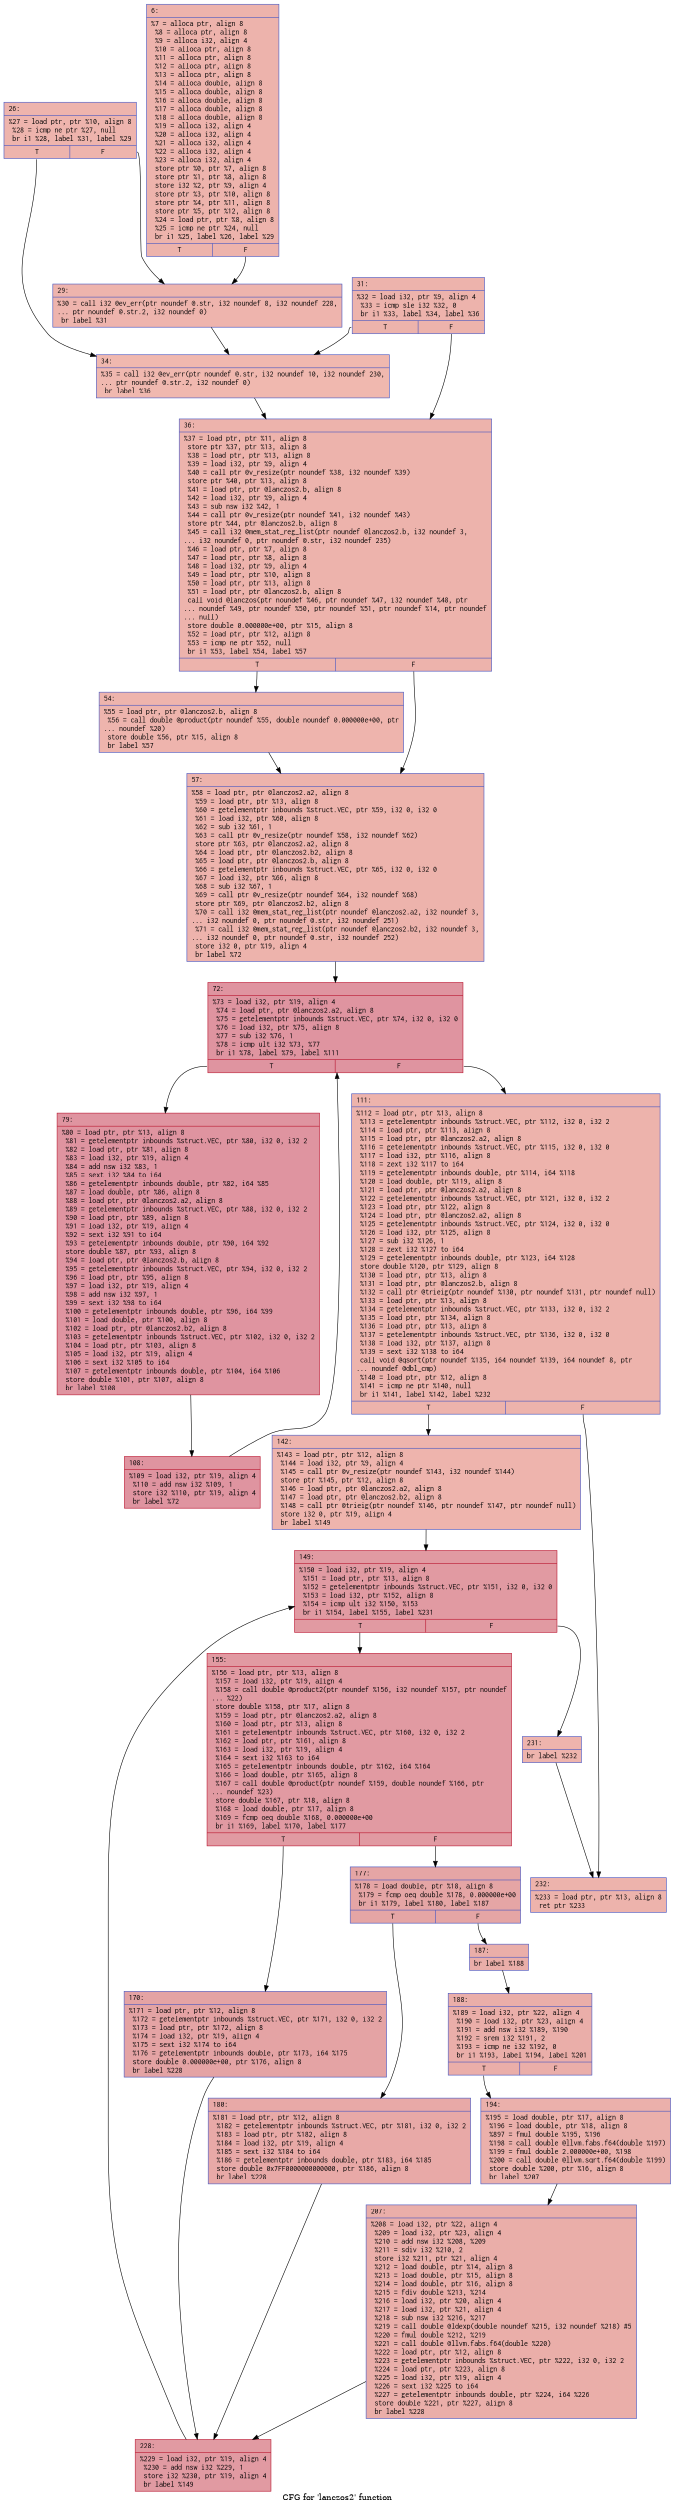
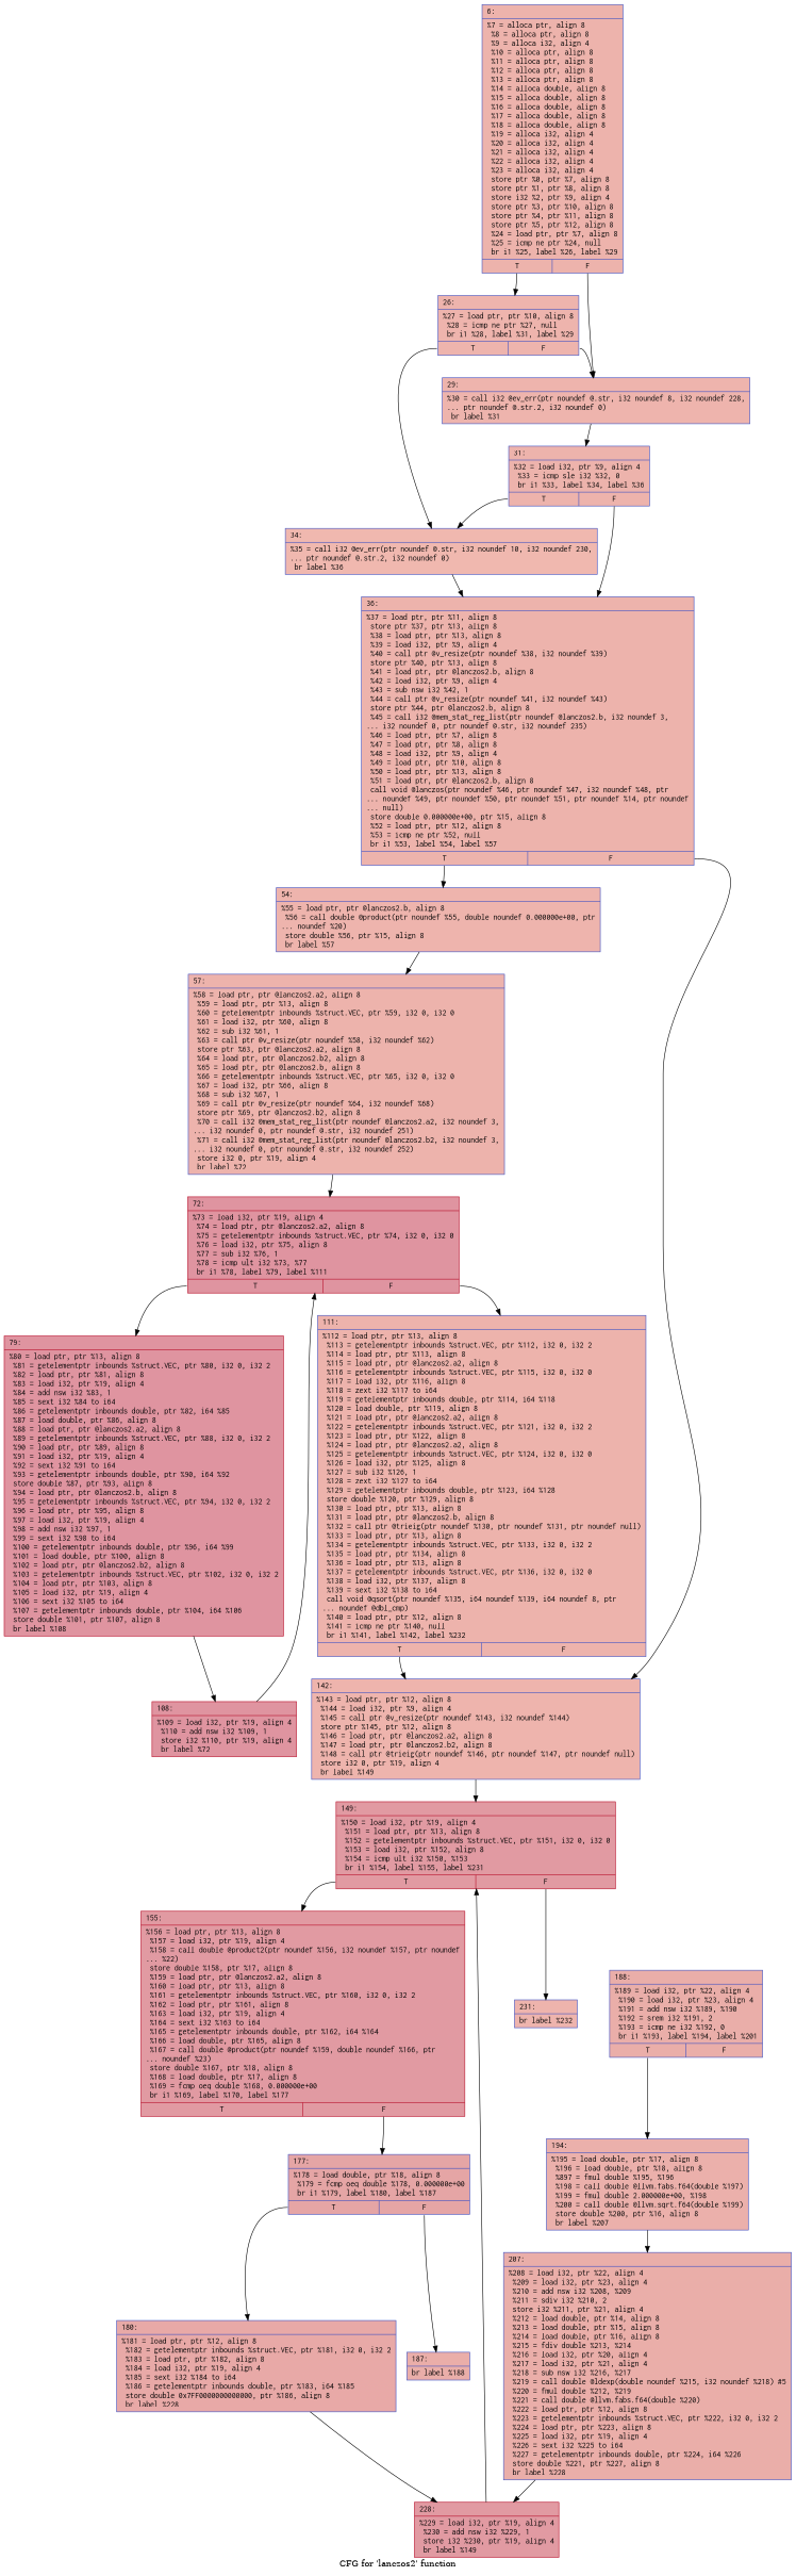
  digraph {
    label="CFG for 'lanczos2' function"
    node [color="#3d50c3ff" fillcolor="#d6524470" fontname=Courier shape=record style=filled]
-   n1 [label="{6:\l|  %7 = alloca ptr, align 8\l  %8 = alloca ptr, align 8\l  %9 = alloca i32, align 4\l  %10 = alloca ptr, align 8\l  %11 = alloca ptr, align 8\l  %12 = alloca ptr, align 8\l  %13 = alloca ptr, align 8\l  %14 = alloca double, align 8\l  %15 = alloca double, align 8\l  %16 = alloca double, align 8\l  %17 = alloca double, align 8\l  %18 = alloca double, align 8\l  %19 = alloca i32, align 4\l  %20 = alloca i32, align 4\l  %21 = alloca i32, align 4\l  %22 = alloca i32, align 4\l  %23 = alloca i32, align 4\l  store ptr %0, ptr %7, align 8\l  store ptr %1, ptr %8, align 8\l  store i32 %2, ptr %9, align 4\l  store ptr %3, ptr %10, align 8\l  store ptr %4, ptr %11, align 8\l  store ptr %5, ptr %12, align 8\l  %24 = load ptr, ptr %8, align 8\l  %25 = icmp ne ptr %24, null\l  br i1 %25, label %26, label %29\l|{<s0>T|<s1>F}}"]
+   n1 [label="{6:\l|  %7 = alloca ptr, align 8\l  %8 = alloca ptr, align 8\l  %9 = alloca i32, align 4\l  %10 = alloca ptr, align 8\l  %11 = alloca ptr, align 8\l  %12 = alloca ptr, align 8\l  %13 = alloca ptr, align 8\l  %14 = alloca double, align 8\l  %15 = alloca double, align 8\l  %16 = alloca double, align 8\l  %17 = alloca double, align 8\l  %18 = alloca double, align 8\l  %19 = alloca i32, align 4\l  %20 = alloca i32, align 4\l  %21 = alloca i32, align 4\l  %22 = alloca i32, align 4\l  %23 = alloca i32, align 4\l  store ptr %0, ptr %7, align 8\l  store ptr %1, ptr %8, align 8\l  store i32 %2, ptr %9, align 4\l  store ptr %3, ptr %10, align 8\l  store ptr %4, ptr %11, align 8\l  store ptr %5, ptr %12, align 8\l  %24 = load ptr, ptr %7, align 8\l  %25 = icmp ne ptr %24, null\l  br i1 %25, label %26, label %29\l|{<s0>T|<s1>F}}"]
    n2 [fillcolor="#d8564670" label="{26:\l|  %27 = load ptr, ptr %10, align 8\l  %28 = icmp ne ptr %27, null\l  br i1 %28, label %31, label %29\l|{<s0>T|<s1>F}}"]
    n3 [fillcolor="#d8564670" label="{29:\l|  %30 = call i32 @ev_err(ptr noundef @.str, i32 noundef 8, i32 noundef 228,\l... ptr noundef @.str.2, i32 noundef 0)\l  br label %31\l}"]
    n4 [fillcolor="#dc5d4a70" label="{34:\l|  %35 = call i32 @ev_err(ptr noundef @.str, i32 noundef 10, i32 noundef 230,\l... ptr noundef @.str.2, i32 noundef 0)\l  br label %36\l}"]
    n5 [label="{31:\l|  %32 = load i32, ptr %9, align 4\l  %33 = icmp sle i32 %32, 0\l  br i1 %33, label %34, label %36\l|{<s0>T|<s1>F}}"]
    n6 [label="{36:\l|  %37 = load ptr, ptr %11, align 8\l  store ptr %37, ptr %13, align 8\l  %38 = load ptr, ptr %13, align 8\l  %39 = load i32, ptr %9, align 4\l  %40 = call ptr @v_resize(ptr noundef %38, i32 noundef %39)\l  store ptr %40, ptr %13, align 8\l  %41 = load ptr, ptr @lanczos2.b, align 8\l  %42 = load i32, ptr %9, align 4\l  %43 = sub nsw i32 %42, 1\l  %44 = call ptr @v_resize(ptr noundef %41, i32 noundef %43)\l  store ptr %44, ptr @lanczos2.b, align 8\l  %45 = call i32 @mem_stat_reg_list(ptr noundef @lanczos2.b, i32 noundef 3,\l... i32 noundef 0, ptr noundef @.str, i32 noundef 235)\l  %46 = load ptr, ptr %7, align 8\l  %47 = load ptr, ptr %8, align 8\l  %48 = load i32, ptr %9, align 4\l  %49 = load ptr, ptr %10, align 8\l  %50 = load ptr, ptr %13, align 8\l  %51 = load ptr, ptr @lanczos2.b, align 8\l  call void @lanczos(ptr noundef %46, ptr noundef %47, i32 noundef %48, ptr\l... noundef %49, ptr noundef %50, ptr noundef %51, ptr noundef %14, ptr noundef\l... null)\l  store double 0.000000e+00, ptr %15, align 8\l  %52 = load ptr, ptr %12, align 8\l  %53 = icmp ne ptr %52, null\l  br i1 %53, label %54, label %57\l|{<s0>T|<s1>F}}"]
    n7 [fillcolor="#d8564670" label="{54:\l|  %55 = load ptr, ptr @lanczos2.b, align 8\l  %56 = call double @product(ptr noundef %55, double noundef 0.000000e+00, ptr\l... noundef %20)\l  store double %56, ptr %15, align 8\l  br label %57\l}"]
    n8 [label="{57:\l|  %58 = load ptr, ptr @lanczos2.a2, align 8\l  %59 = load ptr, ptr %13, align 8\l  %60 = getelementptr inbounds %struct.VEC, ptr %59, i32 0, i32 0\l  %61 = load i32, ptr %60, align 8\l  %62 = sub i32 %61, 1\l  %63 = call ptr @v_resize(ptr noundef %58, i32 noundef %62)\l  store ptr %63, ptr @lanczos2.a2, align 8\l  %64 = load ptr, ptr @lanczos2.b2, align 8\l  %65 = load ptr, ptr @lanczos2.b, align 8\l  %66 = getelementptr inbounds %struct.VEC, ptr %65, i32 0, i32 0\l  %67 = load i32, ptr %66, align 8\l  %68 = sub i32 %67, 1\l  %69 = call ptr @v_resize(ptr noundef %64, i32 noundef %68)\l  store ptr %69, ptr @lanczos2.b2, align 8\l  %70 = call i32 @mem_stat_reg_list(ptr noundef @lanczos2.a2, i32 noundef 3,\l... i32 noundef 0, ptr noundef @.str, i32 noundef 251)\l  %71 = call i32 @mem_stat_reg_list(ptr noundef @lanczos2.b2, i32 noundef 3,\l... i32 noundef 0, ptr noundef @.str, i32 noundef 252)\l  store i32 0, ptr %19, align 4\l  br label %72\l}"]
    n9 [color="#b70d28ff" fillcolor="#b70d2870" label="{72:\l|  %73 = load i32, ptr %19, align 4\l  %74 = load ptr, ptr @lanczos2.a2, align 8\l  %75 = getelementptr inbounds %struct.VEC, ptr %74, i32 0, i32 0\l  %76 = load i32, ptr %75, align 8\l  %77 = sub i32 %76, 1\l  %78 = icmp ult i32 %73, %77\l  br i1 %78, label %79, label %111\l|{<s0>T|<s1>F}}"]
    n10 [color="#b70d28ff" fillcolor="#b70d2870" label="{79:\l|  %80 = load ptr, ptr %13, align 8\l  %81 = getelementptr inbounds %struct.VEC, ptr %80, i32 0, i32 2\l  %82 = load ptr, ptr %81, align 8\l  %83 = load i32, ptr %19, align 4\l  %84 = add nsw i32 %83, 1\l  %85 = sext i32 %84 to i64\l  %86 = getelementptr inbounds double, ptr %82, i64 %85\l  %87 = load double, ptr %86, align 8\l  %88 = load ptr, ptr @lanczos2.a2, align 8\l  %89 = getelementptr inbounds %struct.VEC, ptr %88, i32 0, i32 2\l  %90 = load ptr, ptr %89, align 8\l  %91 = load i32, ptr %19, align 4\l  %92 = sext i32 %91 to i64\l  %93 = getelementptr inbounds double, ptr %90, i64 %92\l  store double %87, ptr %93, align 8\l  %94 = load ptr, ptr @lanczos2.b, align 8\l  %95 = getelementptr inbounds %struct.VEC, ptr %94, i32 0, i32 2\l  %96 = load ptr, ptr %95, align 8\l  %97 = load i32, ptr %19, align 4\l  %98 = add nsw i32 %97, 1\l  %99 = sext i32 %98 to i64\l  %100 = getelementptr inbounds double, ptr %96, i64 %99\l  %101 = load double, ptr %100, align 8\l  %102 = load ptr, ptr @lanczos2.b2, align 8\l  %103 = getelementptr inbounds %struct.VEC, ptr %102, i32 0, i32 2\l  %104 = load ptr, ptr %103, align 8\l  %105 = load i32, ptr %19, align 4\l  %106 = sext i32 %105 to i64\l  %107 = getelementptr inbounds double, ptr %104, i64 %106\l  store double %101, ptr %107, align 8\l  br label %108\l}"]
    n11 [label="{111:\l|  %112 = load ptr, ptr %13, align 8\l  %113 = getelementptr inbounds %struct.VEC, ptr %112, i32 0, i32 2\l  %114 = load ptr, ptr %113, align 8\l  %115 = load ptr, ptr @lanczos2.a2, align 8\l  %116 = getelementptr inbounds %struct.VEC, ptr %115, i32 0, i32 0\l  %117 = load i32, ptr %116, align 8\l  %118 = zext i32 %117 to i64\l  %119 = getelementptr inbounds double, ptr %114, i64 %118\l  %120 = load double, ptr %119, align 8\l  %121 = load ptr, ptr @lanczos2.a2, align 8\l  %122 = getelementptr inbounds %struct.VEC, ptr %121, i32 0, i32 2\l  %123 = load ptr, ptr %122, align 8\l  %124 = load ptr, ptr @lanczos2.a2, align 8\l  %125 = getelementptr inbounds %struct.VEC, ptr %124, i32 0, i32 0\l  %126 = load i32, ptr %125, align 8\l  %127 = sub i32 %126, 1\l  %128 = zext i32 %127 to i64\l  %129 = getelementptr inbounds double, ptr %123, i64 %128\l  store double %120, ptr %129, align 8\l  %130 = load ptr, ptr %13, align 8\l  %131 = load ptr, ptr @lanczos2.b, align 8\l  %132 = call ptr @trieig(ptr noundef %130, ptr noundef %131, ptr noundef null)\l  %133 = load ptr, ptr %13, align 8\l  %134 = getelementptr inbounds %struct.VEC, ptr %133, i32 0, i32 2\l  %135 = load ptr, ptr %134, align 8\l  %136 = load ptr, ptr %13, align 8\l  %137 = getelementptr inbounds %struct.VEC, ptr %136, i32 0, i32 0\l  %138 = load i32, ptr %137, align 8\l  %139 = sext i32 %138 to i64\l  call void @qsort(ptr noundef %135, i64 noundef %139, i64 noundef 8, ptr\l... noundef @dbl_cmp)\l  %140 = load ptr, ptr %12, align 8\l  %141 = icmp ne ptr %140, null\l  br i1 %141, label %142, label %232\l|{<s0>T|<s1>F}}"]
    n12 [color="#b70d28ff" fillcolor="#b70d2870" label="{108:\l|  %109 = load i32, ptr %19, align 4\l  %110 = add nsw i32 %109, 1\l  store i32 %110, ptr %19, align 4\l  br label %72\l}"]
    n13 [fillcolor="#d8564670" label="{142:\l|  %143 = load ptr, ptr %12, align 8\l  %144 = load i32, ptr %9, align 4\l  %145 = call ptr @v_resize(ptr noundef %143, i32 noundef %144)\l  store ptr %145, ptr %12, align 8\l  %146 = load ptr, ptr @lanczos2.a2, align 8\l  %147 = load ptr, ptr @lanczos2.b2, align 8\l  %148 = call ptr @trieig(ptr noundef %146, ptr noundef %147, ptr noundef null)\l  store i32 0, ptr %19, align 4\l  br label %149\l}"]
-   n14 [label="{232:\l|  %233 = load ptr, ptr %13, align 8\l  ret ptr %233\l}"]
    n15 [color="#b70d28ff" fillcolor="#bb1b2c70" label="{149:\l|  %150 = load i32, ptr %19, align 4\l  %151 = load ptr, ptr %13, align 8\l  %152 = getelementptr inbounds %struct.VEC, ptr %151, i32 0, i32 0\l  %153 = load i32, ptr %152, align 8\l  %154 = icmp ult i32 %150, %153\l  br i1 %154, label %155, label %231\l|{<s0>T|<s1>F}}"]
    n16 [color="#b70d28ff" fillcolor="#bb1b2c70" label="{155:\l|  %156 = load ptr, ptr %13, align 8\l  %157 = load i32, ptr %19, align 4\l  %158 = call double @product2(ptr noundef %156, i32 noundef %157, ptr noundef\l... %22)\l  store double %158, ptr %17, align 8\l  %159 = load ptr, ptr @lanczos2.a2, align 8\l  %160 = load ptr, ptr %13, align 8\l  %161 = getelementptr inbounds %struct.VEC, ptr %160, i32 0, i32 2\l  %162 = load ptr, ptr %161, align 8\l  %163 = load i32, ptr %19, align 4\l  %164 = sext i32 %163 to i64\l  %165 = getelementptr inbounds double, ptr %162, i64 %164\l  %166 = load double, ptr %165, align 8\l  %167 = call double @product(ptr noundef %159, double noundef %166, ptr\l... noundef %23)\l  store double %167, ptr %18, align 8\l  %168 = load double, ptr %17, align 8\l  %169 = fcmp oeq double %168, 0.000000e+00\l  br i1 %169, label %170, label %177\l|{<s0>T|<s1>F}}"]
    n17 [fillcolor="#d8564670" label="{231:\l|  br label %232\l}"]
-   n18 [fillcolor="#c32e3170" label="{170:\l|  %171 = load ptr, ptr %12, align 8\l  %172 = getelementptr inbounds %struct.VEC, ptr %171, i32 0, i32 2\l  %173 = load ptr, ptr %172, align 8\l  %174 = load i32, ptr %19, align 4\l  %175 = sext i32 %174 to i64\l  %176 = getelementptr inbounds double, ptr %173, i64 %175\l  store double 0.000000e+00, ptr %176, align 8\l  br label %228\l}"]
    n19 [fillcolor="#c5333470" label="{177:\l|  %178 = load double, ptr %18, align 8\l  %179 = fcmp oeq double %178, 0.000000e+00\l  br i1 %179, label %180, label %187\l|{<s0>T|<s1>F}}"]
    n20 [color="#b70d28ff" fillcolor="#bb1b2c70" label="{228:\l|  %229 = load i32, ptr %19, align 4\l  %230 = add nsw i32 %229, 1\l  store i32 %230, ptr %19, align 4\l  br label %149\l}"]
    n21 [fillcolor="#ca3b3770" label="{180:\l|  %181 = load ptr, ptr %12, align 8\l  %182 = getelementptr inbounds %struct.VEC, ptr %181, i32 0, i32 2\l  %183 = load ptr, ptr %182, align 8\l  %184 = load i32, ptr %19, align 4\l  %185 = sext i32 %184 to i64\l  %186 = getelementptr inbounds double, ptr %183, i64 %185\l  store double 0x7FF0000000000000, ptr %186, align 8\l  br label %228\l}"]
    n22 [fillcolor="#d0473d70" label="{187:\l|  br label %188\l}"]
    n23 [fillcolor="#d0473d70" label="{188:\l|  %189 = load i32, ptr %22, align 4\l  %190 = load i32, ptr %23, align 4\l  %191 = add nsw i32 %189, %190\l  %192 = srem i32 %191, 2\l  %193 = icmp ne i32 %192, 0\l  br i1 %193, label %194, label %201\l|{<s0>T|<s1>F}}"]
    n24 [fillcolor="#d24b4070" label="{194:\l|  %195 = load double, ptr %17, align 8\l  %196 = load double, ptr %18, align 8\l  %897 = fmul double %195, %196\l  %198 = call double @llvm.fabs.f64(double %197)\l  %199 = fmul double 2.000000e+00, %198\l  %200 = call double @llvm.sqrt.f64(double %199)\l  store double %200, ptr %16, align 8\l  br label %207\l}"]
    n25 [fillcolor="#d0473d70" label="{207:\l|  %208 = load i32, ptr %22, align 4\l  %209 = load i32, ptr %23, align 4\l  %210 = add nsw i32 %208, %209\l  %211 = sdiv i32 %210, 2\l  store i32 %211, ptr %21, align 4\l  %212 = load double, ptr %14, align 8\l  %213 = load double, ptr %15, align 8\l  %214 = load double, ptr %16, align 8\l  %215 = fdiv double %213, %214\l  %216 = load i32, ptr %20, align 4\l  %217 = load i32, ptr %21, align 4\l  %218 = sub nsw i32 %216, %217\l  %219 = call double @ldexp(double noundef %215, i32 noundef %218) #5\l  %220 = fmul double %212, %219\l  %221 = call double @llvm.fabs.f64(double %220)\l  %222 = load ptr, ptr %12, align 8\l  %223 = getelementptr inbounds %struct.VEC, ptr %222, i32 0, i32 2\l  %224 = load ptr, ptr %223, align 8\l  %225 = load i32, ptr %19, align 4\l  %226 = sext i32 %225 to i64\l  %227 = getelementptr inbounds double, ptr %224, i64 %226\l  store double %221, ptr %227, align 8\l  br label %228\l}"]
+   n1 -> n2 [tailport=s0]
    n1 -> n3 [tailport=s1]
    n2 -> n3 [tailport=s1]
    n2 -> n4 [tailport=s0]
-   n3 -> n4
+   n3 -> n5
    n4 -> n6
    n5 -> n4 [tailport=s0]
    n5 -> n6 [tailport=s1]
    n6 -> n7 [tailport=s0]
-   n6 -> n8 [tailport=s1]
+   n6 -> n13 [tailport=s1]
    n7 -> n8
    n8 -> n9
    n9 -> n10 [tailport=s0]
    n9 -> n11 [tailport=s1]
    n10 -> n12
    n11 -> n13 [tailport=s0]
-   n11 -> n14 [tailport=s1]
    n12 -> n9
    n13 -> n15
    n15 -> n16 [tailport=s0]
    n15 -> n17 [tailport=s1]
-   n16 -> n18 [tailport=s0]
    n16 -> n19 [tailport=s1]
-   n17 -> n14
-   n18 -> n20
    n19 -> n21 [tailport=s0]
    n19 -> n22 [tailport=s1]
    n20 -> n15
    n21 -> n20
-   n22 -> n23
    n23 -> n24 [tailport=s0]
    n24 -> n25
    n25 -> n20
  }
